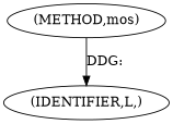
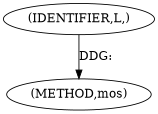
  digraph {
    n1 [label="(METHOD,mos)"]
    n2 [label="(IDENTIFIER,L,)"]
-   n1 -> n2 [label="DDG: "]
+   n2 -> n1 [label="DDG: "]
  }
